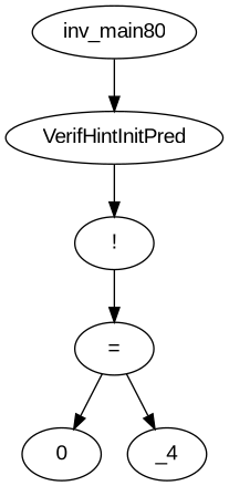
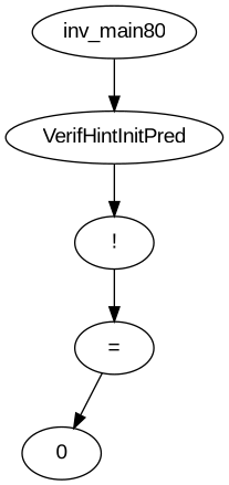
  digraph {
    fontname="Liberation Sans"
    node [fontname="Liberation Sans"]
    edge [fontname="Liberation Sans"]
    n1 [label=inv_main80]
    n2 [label=VerifHintInitPred]
    n3 [label="!"]
    n4 [label="="]
    n5 [label=0]
-   n6 [label=_4]
    n1 -> n2
    n2 -> n3
    n3 -> n4
    n4 -> n5
-   n4 -> n6
  }
